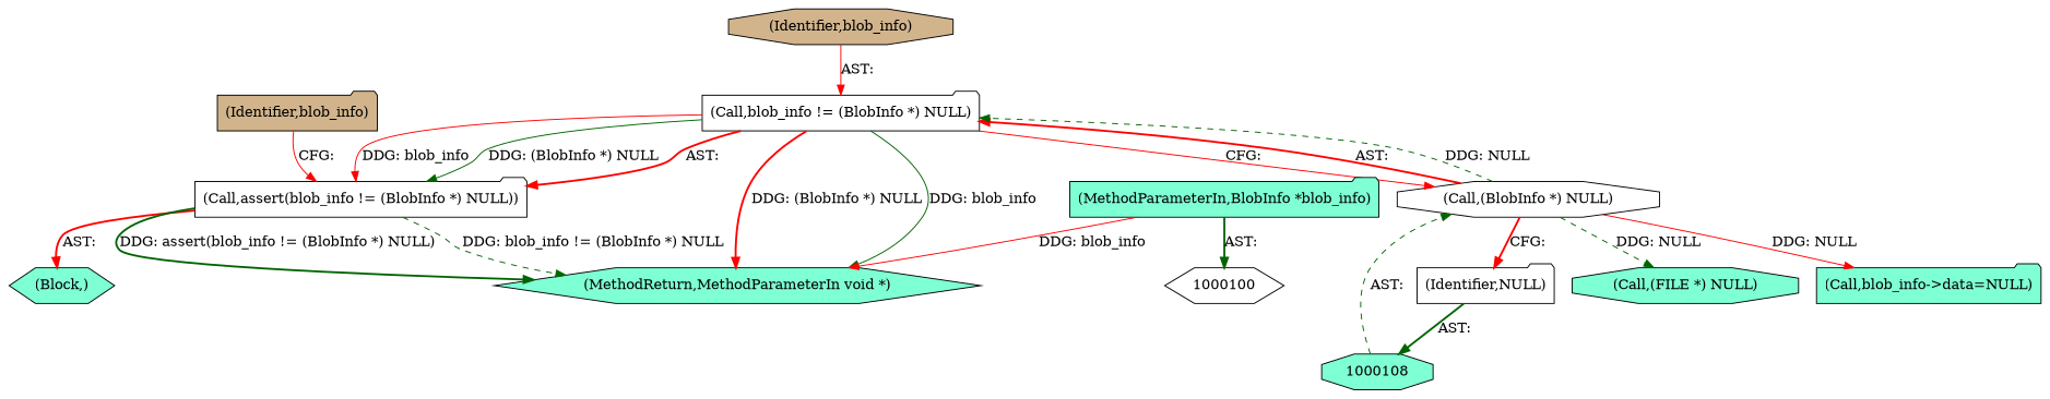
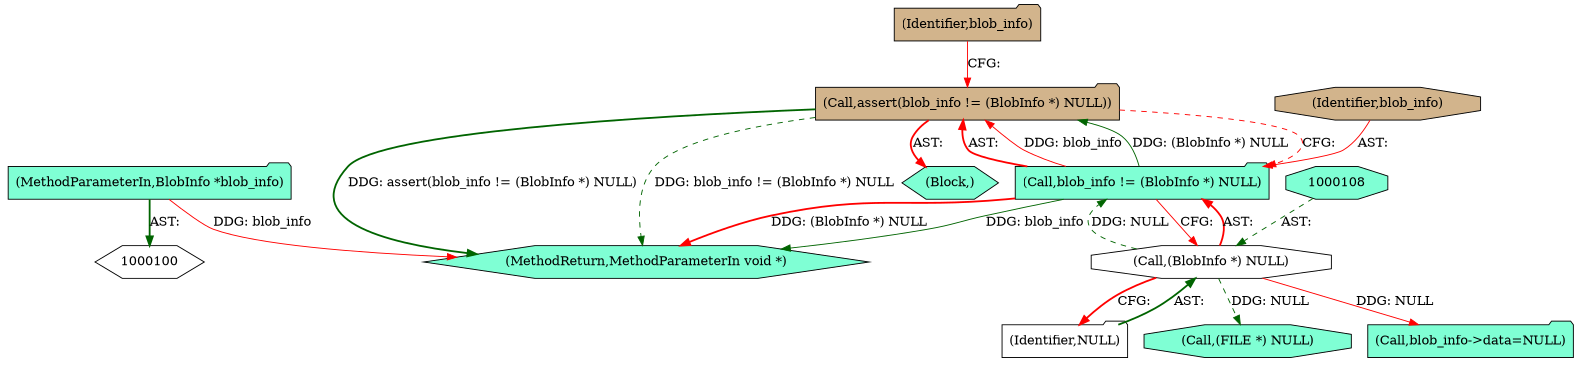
  digraph {
    node [fillcolor=aquamarine shape=folder style=filled]
    edge [color=red style=bold]
-   n1 [fillcolor=white label="(Call,assert(blob_info != (BlobInfo *) NULL))"]
-   n2 [fillcolor=white label="(Call,blob_info != (BlobInfo *) NULL)"]
+   n1 [fillcolor=tan label="(Call,assert(blob_info != (BlobInfo *) NULL))"]
+   n2 [label="(Call,blob_info != (BlobInfo *) NULL)"]
    n3 [label="(Block,)" shape=hexagon]
    n4 [label="(MethodReturn,MethodParameterIn void *)" shape=hexagon]
    n5 [fillcolor=white label="(Call,(BlobInfo *) NULL)" shape=octagon]
    n6 [fillcolor=white label="(Identifier,NULL)"]
    n7 [label="(Call,(FILE *) NULL)" shape=octagon]
    n8 [label="(Call,blob_info->data=NULL)"]
    n9 [label="(MethodParameterIn,BlobInfo *blob_info)"]
    1000100 [fillcolor=white shape=hexagon]
    n11 [fillcolor=tan label="(Identifier,blob_info)"]
    n12 [fillcolor=tan label="(Identifier,blob_info)" shape=octagon]
    1000108 [shape=octagon]
+   n1 -> n2 [label="CFG: " style=dashed]
    n1 -> n3 [label="AST: "]
    n1 -> n4 [color=darkgreen label="DDG: blob_info != (BlobInfo *) NULL" style=dashed]
    n1 -> n4 [color=darkgreen label="DDG: assert(blob_info != (BlobInfo *) NULL)"]
    n2 -> n1 [label="AST: "]
    n2 -> n1 [label="DDG: blob_info" style=solid]
    n2 -> n1 [color=darkgreen label="DDG: (BlobInfo *) NULL" style=solid]
    n2 -> n4 [label="DDG: (BlobInfo *) NULL"]
    n2 -> n4 [color=darkgreen label="DDG: blob_info" style=solid]
    n2 -> n5 [label="CFG: " style=solid]
    n5 -> n2 [label="AST: "]
    n5 -> n2 [color=darkgreen label="DDG: NULL" style=dashed]
    n5 -> n6 [label="CFG: "]
    n5 -> n7 [color=darkgreen label="DDG: NULL" style=dashed]
    n5 -> n8 [label="DDG: NULL" style=solid]
-   n6 -> 1000108 [color=darkgreen label="AST: "]
+   n6 -> n5 [color=darkgreen label="AST: "]
    n9 -> n4 [label="DDG: blob_info" style=solid]
    n9 -> 1000100 [color=darkgreen label="AST: "]
    n11 -> n1 [label="CFG: " style=solid]
    n12 -> n2 [label="AST: " style=solid]
    1000108 -> n5 [color=darkgreen label="AST: " style=dashed]
  }
